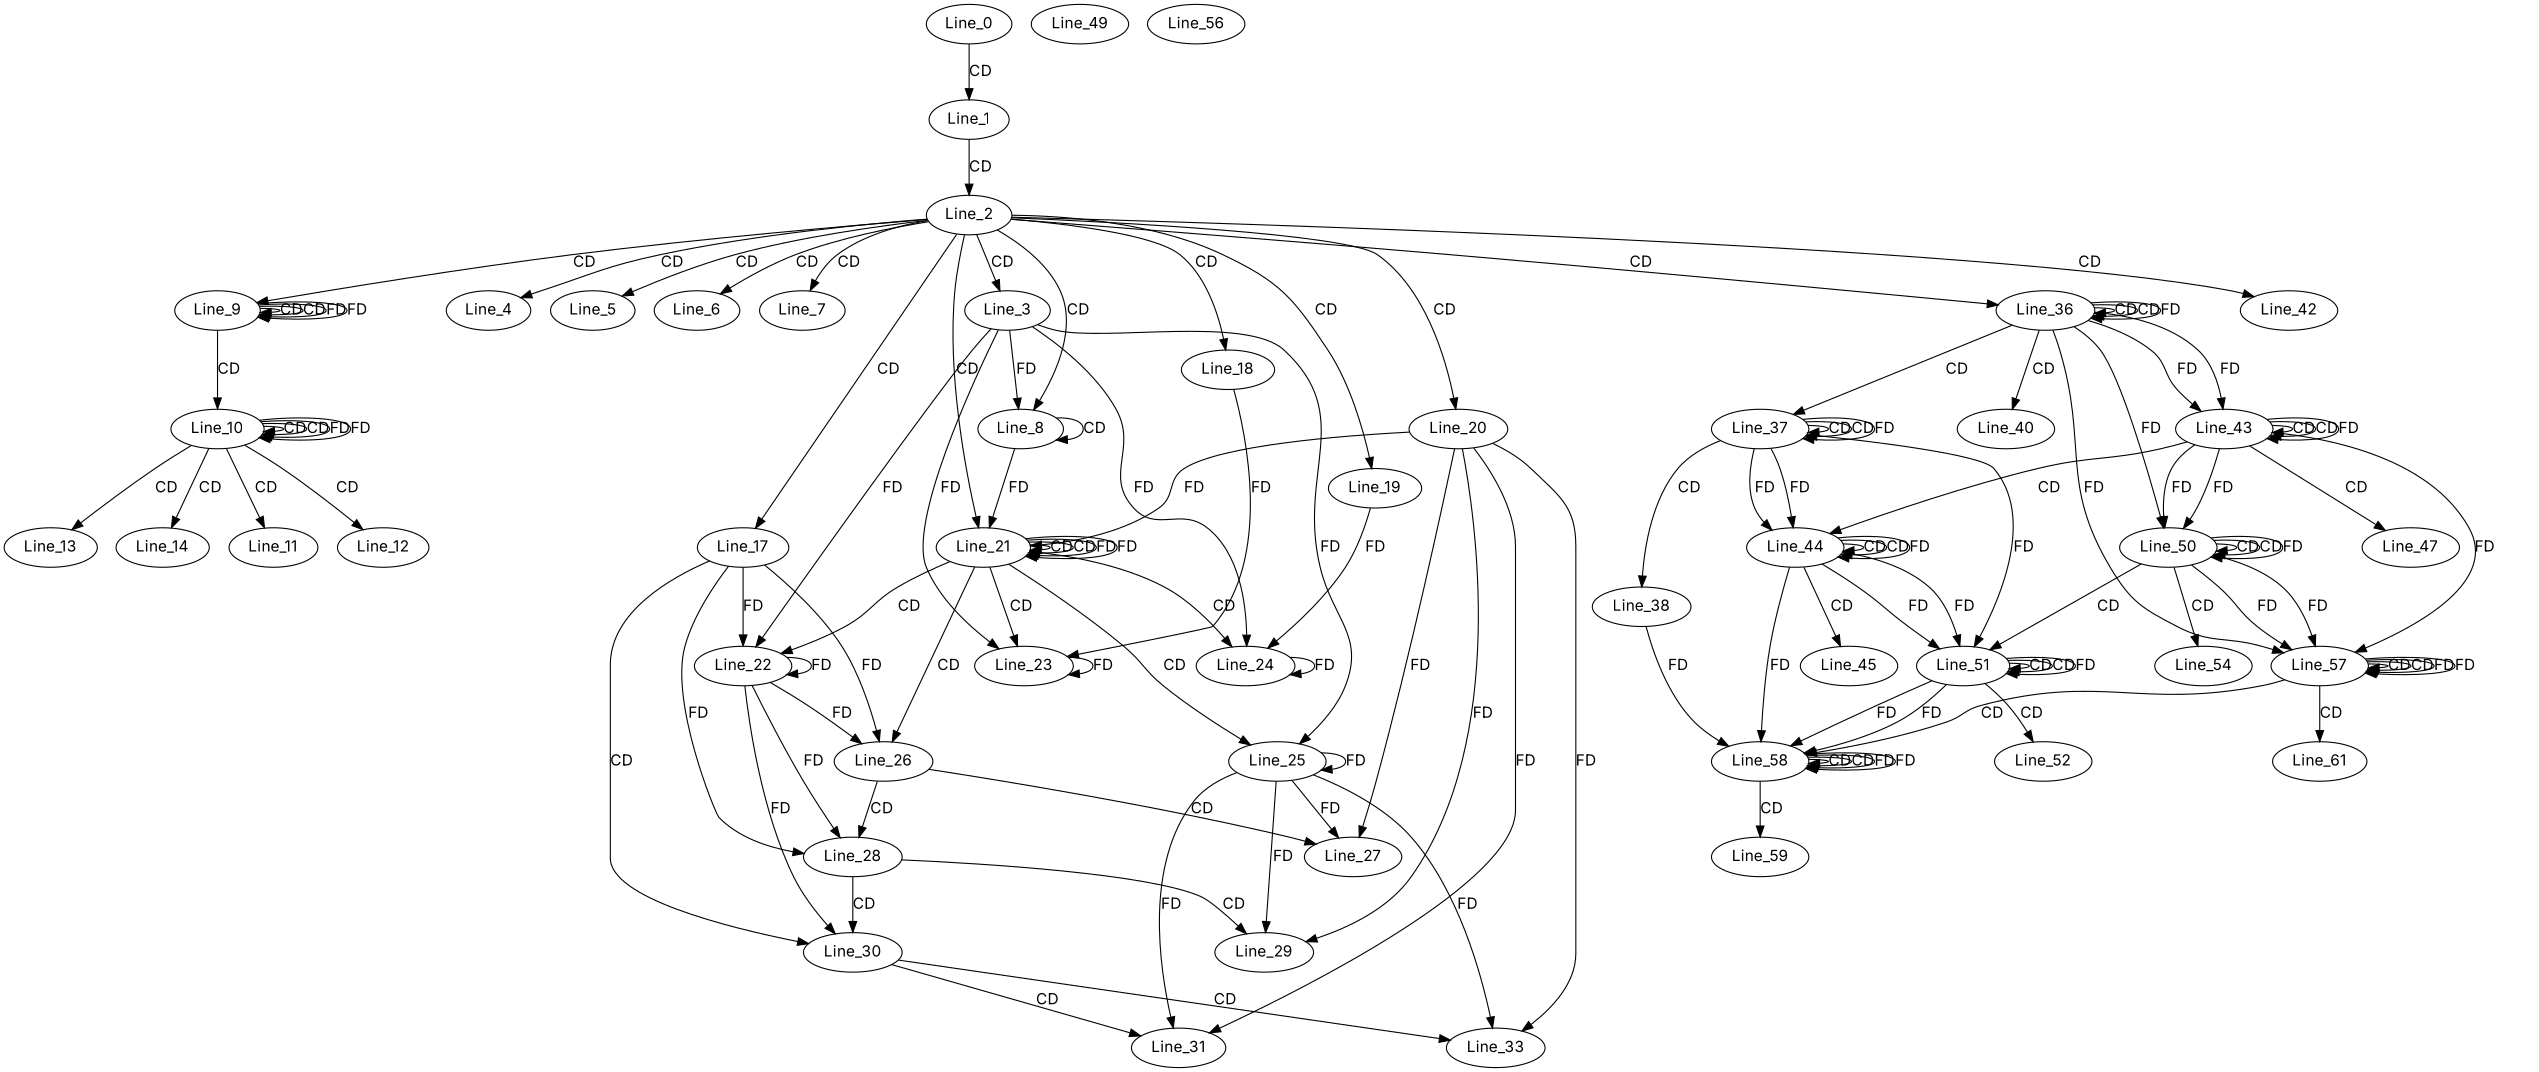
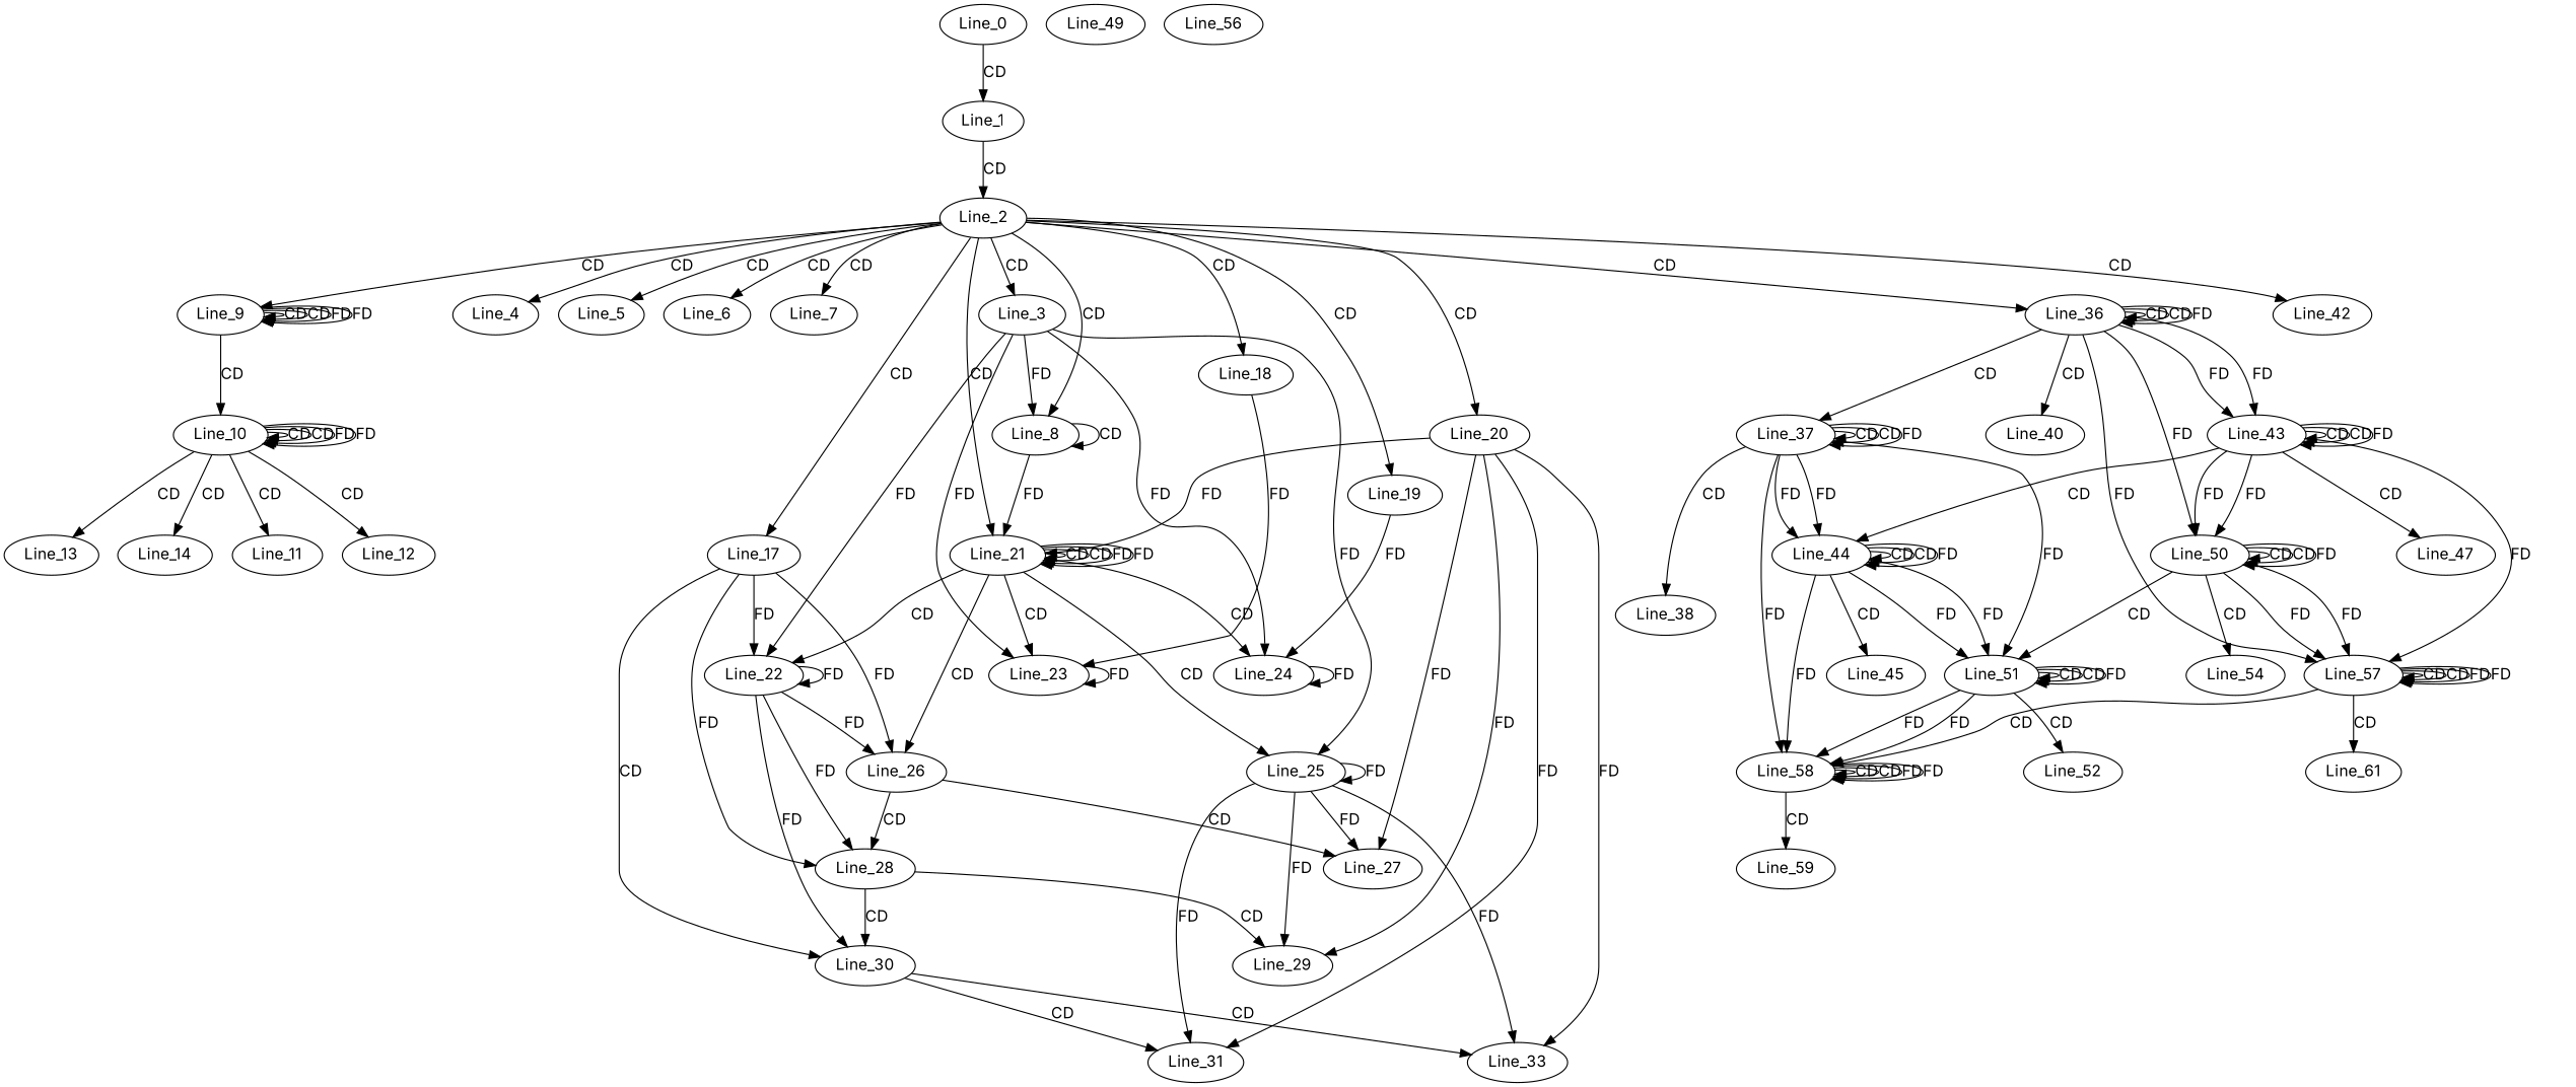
  digraph {
    fontname=Inter
    node [fontname=Inter]
    edge [fontname=Inter]
    Line_0
    Line_1
    Line_2
    Line_3
    Line_4
    Line_5
    Line_6
    Line_7
    Line_8
    Line_9
    Line_17
    Line_18
    Line_19
    Line_20
    Line_21
    Line_36
    Line_42
    Line_22
    Line_23
    Line_24
    Line_25
    Line_10
    Line_26
    Line_28
    Line_30
    Line_27
    Line_29
    Line_31
    Line_33
    Line_37
    Line_40
    Line_43
    Line_50
    Line_57
    Line_11
    Line_12
    Line_13
    Line_14
    Line_38
    Line_44
    Line_51
    Line_58
    Line_47
    Line_54
    Line_61
    Line_45
    Line_52
    Line_59
    Line_49
    Line_56
    Line_0 -> Line_1 [label=CD]
    Line_1 -> Line_2 [label=CD]
    Line_2 -> Line_3 [label=CD]
    Line_2 -> Line_4 [label=CD]
    Line_2 -> Line_5 [label=CD]
    Line_2 -> Line_6 [label=CD]
    Line_2 -> Line_7 [label=CD]
    Line_2 -> Line_8 [label=CD]
    Line_2 -> Line_9 [label=CD]
    Line_2 -> Line_17 [label=CD]
    Line_2 -> Line_18 [label=CD]
    Line_2 -> Line_19 [label=CD]
    Line_2 -> Line_20 [label=CD]
    Line_2 -> Line_21 [label=CD]
    Line_2 -> Line_36 [label=CD]
    Line_2 -> Line_42 [label=CD]
    Line_3 -> Line_8 [label=FD]
    Line_3 -> Line_22 [label=FD]
    Line_3 -> Line_23 [label=FD]
    Line_3 -> Line_24 [label=FD]
    Line_3 -> Line_25 [label=FD]
    Line_8 -> Line_8 [label=CD]
    Line_8 -> Line_21 [label=FD]
    Line_9 -> Line_9 [label=CD]
    Line_9 -> Line_9 [label=CD]
    Line_9 -> Line_9 [label=FD]
    Line_9 -> Line_9 [label=FD]
    Line_9 -> Line_10 [label=CD]
    Line_17 -> Line_22 [label=FD]
    Line_17 -> Line_26 [label=FD]
    Line_17 -> Line_28 [label=FD]
    Line_17 -> Line_30 [label=CD]
    Line_18 -> Line_23 [label=FD]
    Line_19 -> Line_24 [label=FD]
    Line_20 -> Line_21 [label=FD]
    Line_20 -> Line_27 [label=FD]
    Line_20 -> Line_29 [label=FD]
    Line_20 -> Line_31 [label=FD]
    Line_20 -> Line_33 [label=FD]
    Line_21 -> Line_21 [label=CD]
    Line_21 -> Line_21 [label=CD]
    Line_21 -> Line_21 [label=FD]
    Line_21 -> Line_21 [label=FD]
    Line_21 -> Line_22 [label=CD]
    Line_21 -> Line_23 [label=CD]
    Line_21 -> Line_24 [label=CD]
    Line_21 -> Line_25 [label=CD]
    Line_21 -> Line_26 [label=CD]
    Line_36 -> Line_36 [label=CD]
    Line_36 -> Line_36 [label=CD]
    Line_36 -> Line_36 [label=FD]
    Line_36 -> Line_37 [label=CD]
    Line_36 -> Line_40 [label=CD]
    Line_36 -> Line_43 [label=FD]
    Line_36 -> Line_43 [label=FD]
    Line_36 -> Line_50 [label=FD]
    Line_36 -> Line_57 [label=FD]
    Line_22 -> Line_22 [label=FD]
    Line_22 -> Line_26 [label=FD]
    Line_22 -> Line_28 [label=FD]
    Line_22 -> Line_30 [label=FD]
    Line_23 -> Line_23 [label=FD]
    Line_24 -> Line_24 [label=FD]
    Line_25 -> Line_25 [label=FD]
    Line_25 -> Line_27 [label=FD]
    Line_25 -> Line_29 [label=FD]
    Line_25 -> Line_31 [label=FD]
    Line_25 -> Line_33 [label=FD]
    Line_10 -> Line_10 [label=CD]
    Line_10 -> Line_10 [label=CD]
    Line_10 -> Line_10 [label=FD]
    Line_10 -> Line_10 [label=FD]
    Line_10 -> Line_11 [label=CD]
    Line_10 -> Line_12 [label=CD]
    Line_10 -> Line_13 [label=CD]
    Line_10 -> Line_14 [label=CD]
    Line_26 -> Line_28 [label=CD]
    Line_26 -> Line_27 [label=CD]
    Line_28 -> Line_30 [label=CD]
    Line_28 -> Line_29 [label=CD]
    Line_30 -> Line_31 [label=CD]
    Line_30 -> Line_33 [label=CD]
    Line_37 -> Line_37 [label=CD]
    Line_37 -> Line_37 [label=CD]
    Line_37 -> Line_37 [label=FD]
    Line_37 -> Line_38 [label=CD]
    Line_37 -> Line_44 [label=FD]
    Line_37 -> Line_44 [label=FD]
    Line_37 -> Line_51 [label=FD]
-   Line_38 -> Line_58 [label=FD]
+   Line_37 -> Line_58 [label=FD]
    Line_43 -> Line_43 [label=CD]
    Line_43 -> Line_43 [label=CD]
    Line_43 -> Line_43 [label=FD]
    Line_43 -> Line_50 [label=FD]
    Line_43 -> Line_50 [label=FD]
    Line_43 -> Line_57 [label=FD]
    Line_43 -> Line_44 [label=CD]
    Line_43 -> Line_47 [label=CD]
    Line_50 -> Line_50 [label=CD]
    Line_50 -> Line_50 [label=CD]
    Line_50 -> Line_50 [label=FD]
    Line_50 -> Line_57 [label=FD]
    Line_50 -> Line_57 [label=FD]
    Line_50 -> Line_51 [label=CD]
    Line_50 -> Line_54 [label=CD]
    Line_57 -> Line_57 [label=CD]
    Line_57 -> Line_57 [label=CD]
    Line_57 -> Line_57 [label=FD]
    Line_57 -> Line_57 [label=FD]
    Line_57 -> Line_58 [label=CD]
    Line_57 -> Line_61 [label=CD]
    Line_44 -> Line_44 [label=CD]
    Line_44 -> Line_44 [label=CD]
    Line_44 -> Line_44 [label=FD]
    Line_44 -> Line_51 [label=FD]
    Line_44 -> Line_51 [label=FD]
    Line_44 -> Line_58 [label=FD]
    Line_44 -> Line_45 [label=CD]
    Line_51 -> Line_51 [label=CD]
    Line_51 -> Line_51 [label=CD]
    Line_51 -> Line_51 [label=FD]
    Line_51 -> Line_58 [label=FD]
    Line_51 -> Line_58 [label=FD]
    Line_51 -> Line_52 [label=CD]
    Line_58 -> Line_58 [label=CD]
    Line_58 -> Line_58 [label=CD]
    Line_58 -> Line_58 [label=FD]
    Line_58 -> Line_58 [label=FD]
    Line_58 -> Line_59 [label=CD]
  }
